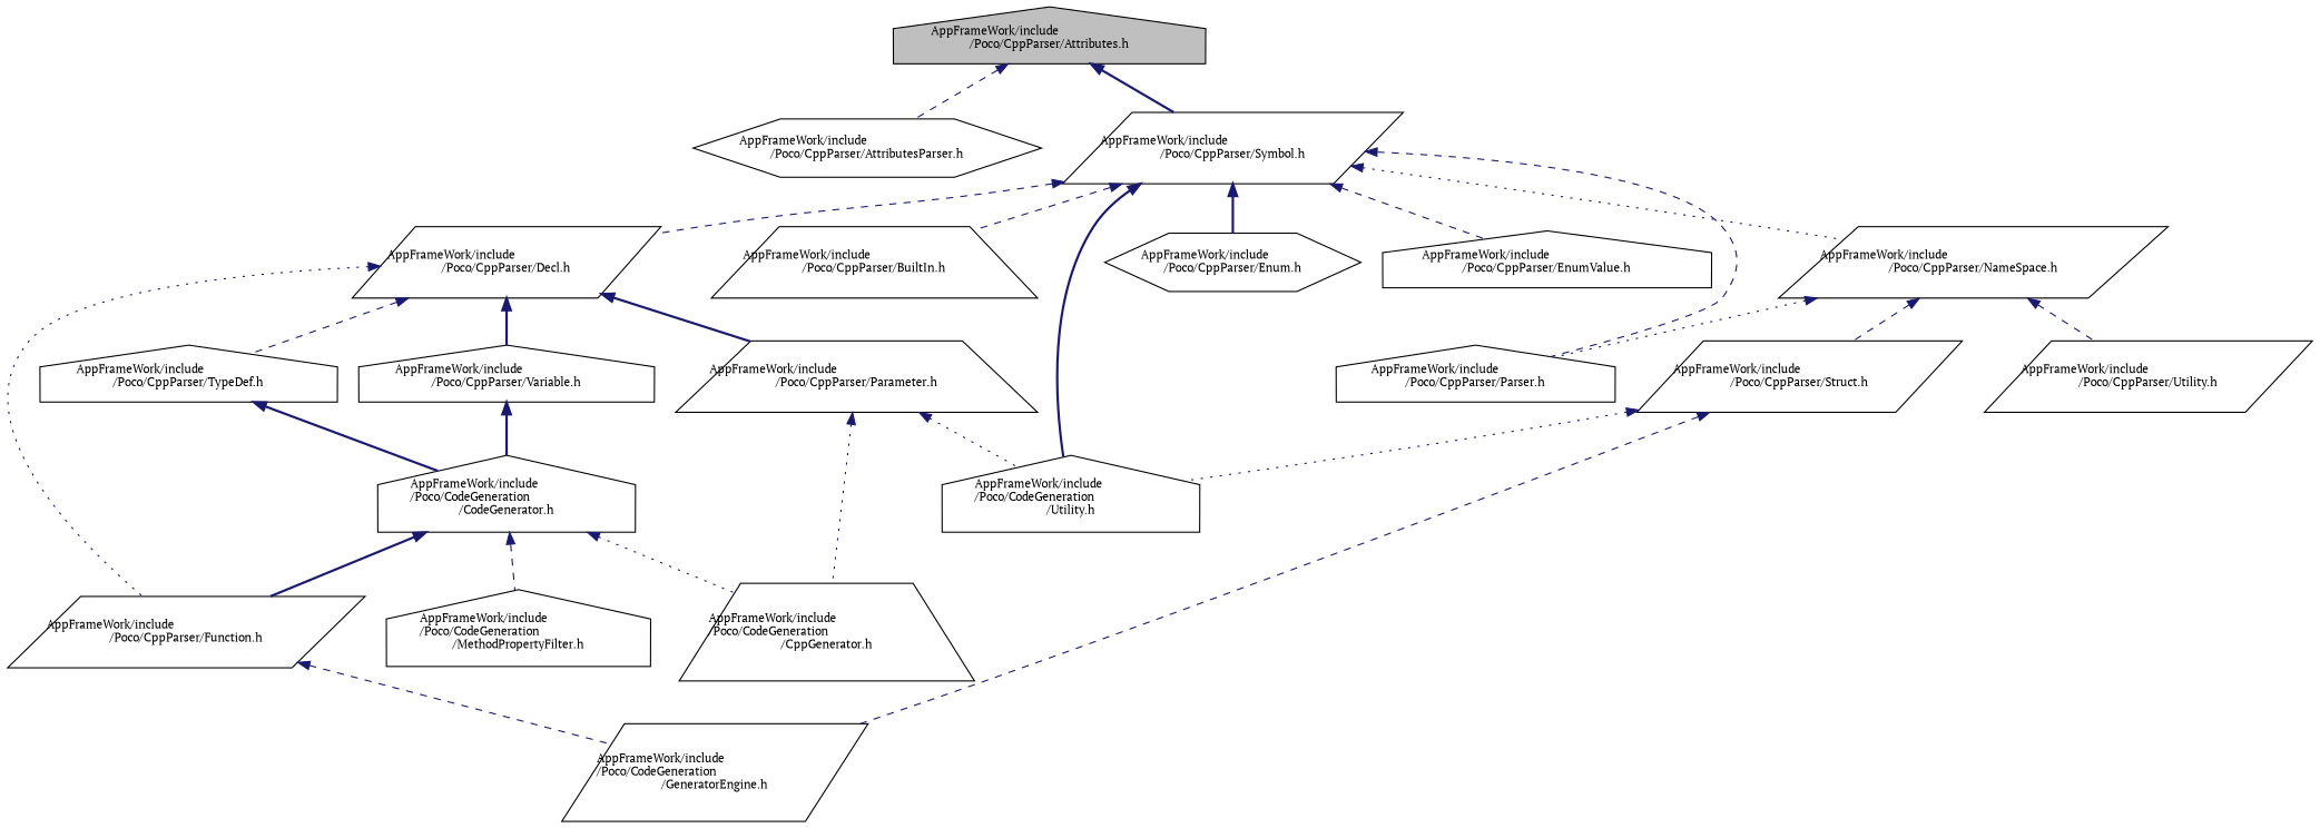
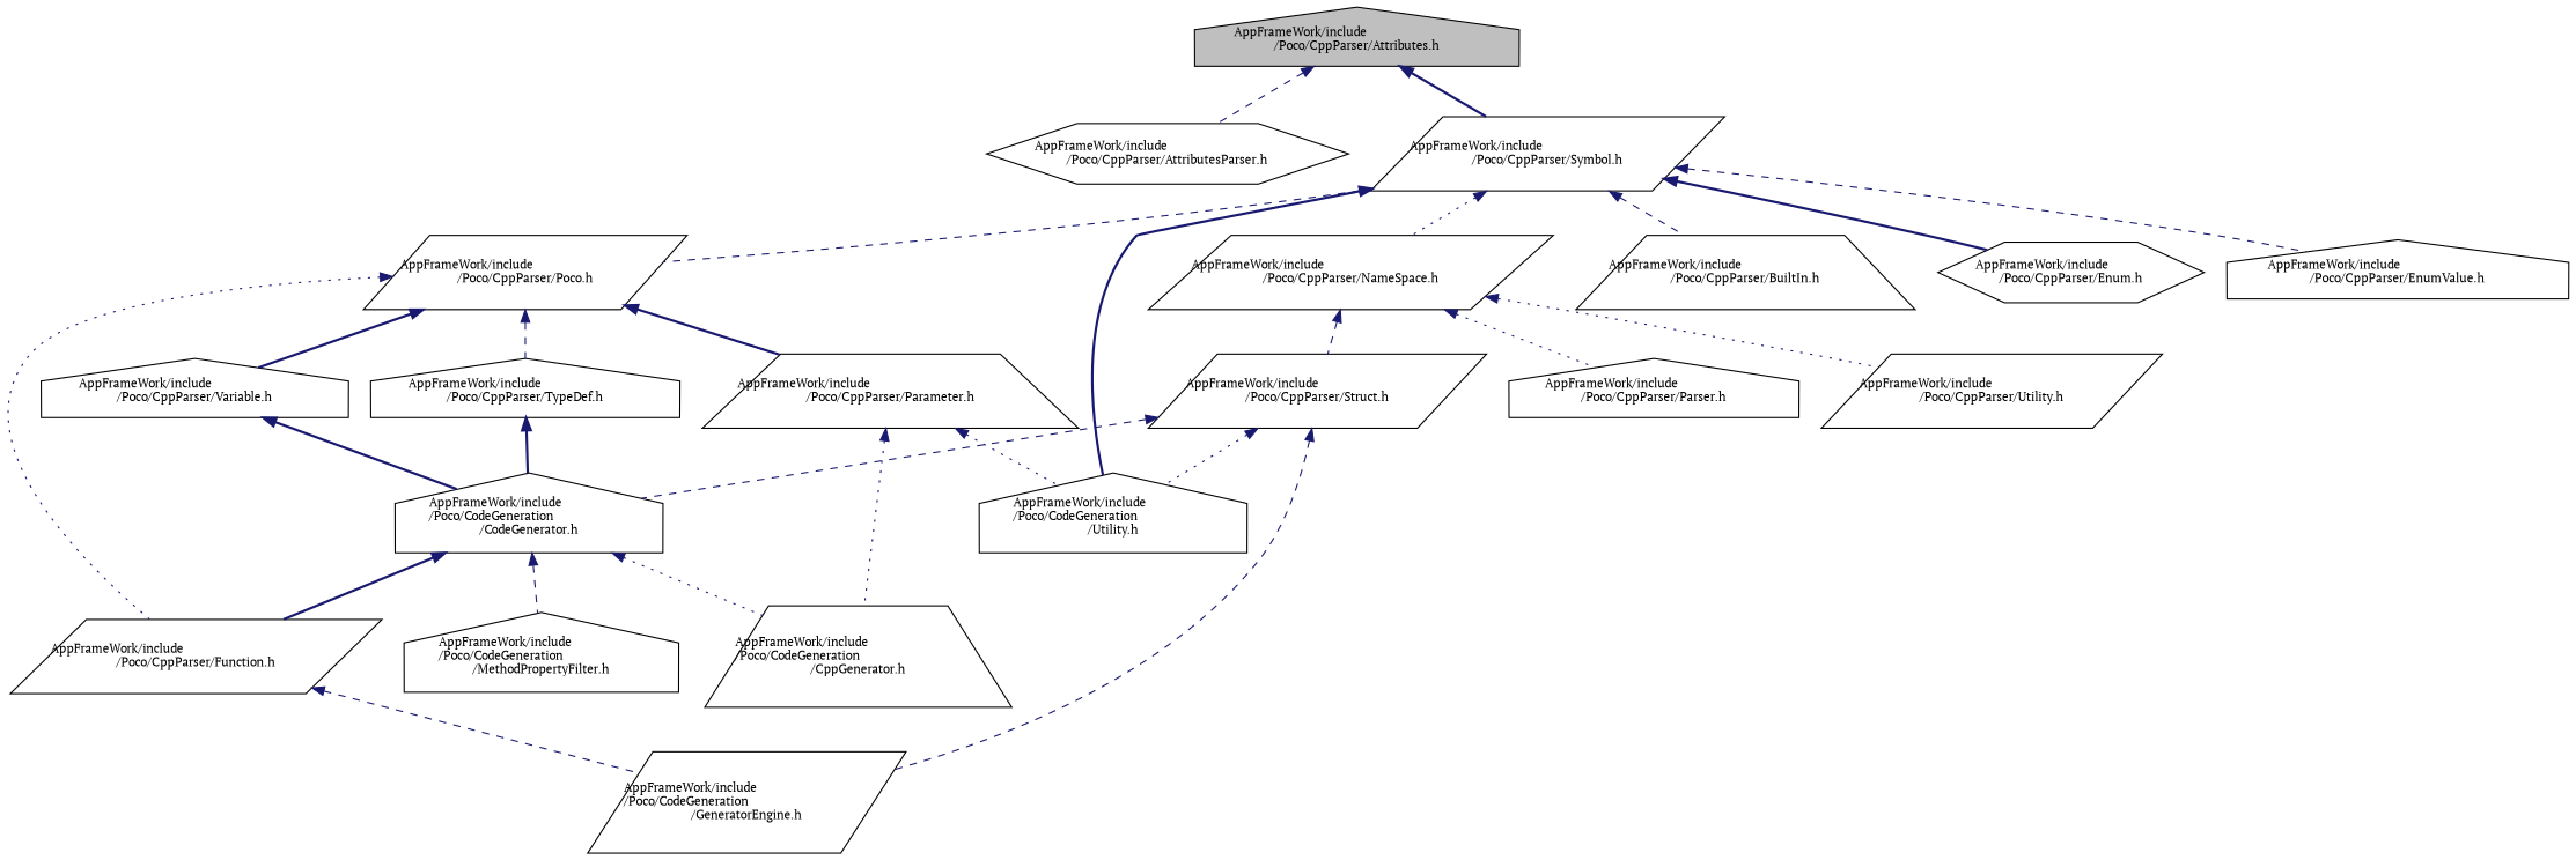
  digraph {
    fontname="PT Serif"
    node [color=black fillcolor=white fontname="PT Serif" fontsize=10 shape=house style=filled]
    edge [color=midnightblue dir=back fontname="PT Serif" fontsize=10 labelfontname=Helvetica labelfontsize=10 style=dashed]
    n1 [fillcolor=grey75 fontcolor=black height=0.2 label="AppFrameWork/include\l/Poco/CppParser/Attributes.h" width=0.4]
    n2 [height=0.2 label="AppFrameWork/include\l/Poco/CppParser/AttributesParser.h" shape=hexagon width=0.4]
    n3 [height=0.2 label="AppFrameWork/include\l/Poco/CppParser/Symbol.h" shape=parallelogram width=0.4]
    n4 [height=0.2 label="AppFrameWork/include\l/Poco/CodeGeneration\l/Utility.h" width=0.4]
    n5 [height=0.2 label="AppFrameWork/include\l/Poco/CppParser/BuiltIn.h" shape=trapezium width=0.4]
-   n6 [height=0.2 label="AppFrameWork/include\l/Poco/CppParser/Decl.h" shape=parallelogram width=0.4]
+   n6 [height=0.2 label="AppFrameWork/include\l/Poco/CppParser/Poco.h" shape=parallelogram width=0.4]
    n7 [height=0.2 label="AppFrameWork/include\l/Poco/CppParser/Enum.h" shape=hexagon width=0.4]
    n8 [height=0.2 label="AppFrameWork/include\l/Poco/CppParser/EnumValue.h" width=0.4]
    n9 [height=0.2 label="AppFrameWork/include\l/Poco/CppParser/NameSpace.h" shape=parallelogram width=0.4]
    n10 [height=0.2 label="AppFrameWork/include\l/Poco/CppParser/Parser.h" width=0.4]
    n11 [height=0.2 label="AppFrameWork/include\l/Poco/CppParser/Function.h" shape=parallelogram width=0.4]
    n12 [height=0.2 label="AppFrameWork/include\l/Poco/CppParser/Parameter.h" shape=trapezium width=0.4]
    n13 [height=0.2 label="AppFrameWork/include\l/Poco/CppParser/TypeDef.h" width=0.4]
    n14 [height=0.2 label="AppFrameWork/include\l/Poco/CppParser/Variable.h" width=0.4]
    n15 [height=0.2 label="AppFrameWork/include\l/Poco/CppParser/Struct.h" shape=parallelogram width=0.4]
    n16 [height=0.2 label="AppFrameWork/include\l/Poco/CppParser/Utility.h" shape=parallelogram width=0.4]
    n17 [height=0.2 label="AppFrameWork/include\l/Poco/CodeGeneration\l/GeneratorEngine.h" shape=parallelogram width=0.4]
    n18 [height=0.2 label="AppFrameWork/include\l/Poco/CodeGeneration\l/CppGenerator.h" shape=trapezium width=0.4]
    n19 [height=0.2 label="AppFrameWork/include\l/Poco/CodeGeneration\l/CodeGenerator.h" width=0.4]
    n20 [height=0.2 label="AppFrameWork/include\l/Poco/CodeGeneration\l/MethodPropertyFilter.h" width=0.4]
    n1 -> n2
    n1 -> n3 [style=bold]
    n3 -> n4 [style=bold]
    n3 -> n5
    n3 -> n6
    n3 -> n7 [style=bold]
    n3 -> n8
    n3 -> n9 [style=dotted]
-   n3 -> n10
    n6 -> n11 [style=dotted]
    n6 -> n12 [style=bold]
    n6 -> n13
    n6 -> n14 [style=bold]
    n9 -> n10 [style=dotted]
    n9 -> n15
-   n9 -> n16
+   n9 -> n16 [style=dotted]
    n11 -> n17
    n12 -> n4 [style=dotted]
    n12 -> n18 [style=dotted]
    n13 -> n19 [style=bold]
    n14 -> n19 [style=bold]
    n15 -> n4 [style=dotted]
    n15 -> n17
+   n15 -> n19
    n19 -> n11 [style=bold]
    n19 -> n18 [style=dotted]
    n19 -> n20
  }
